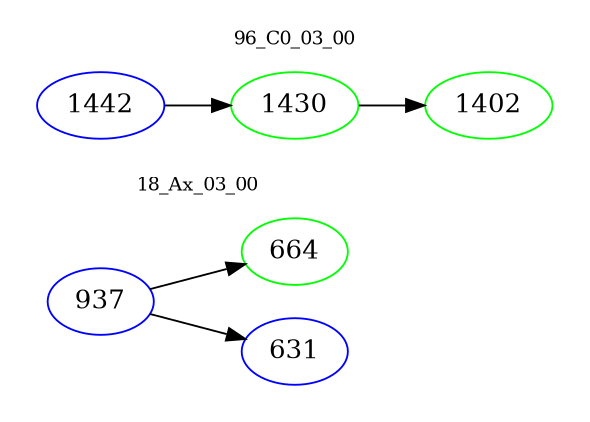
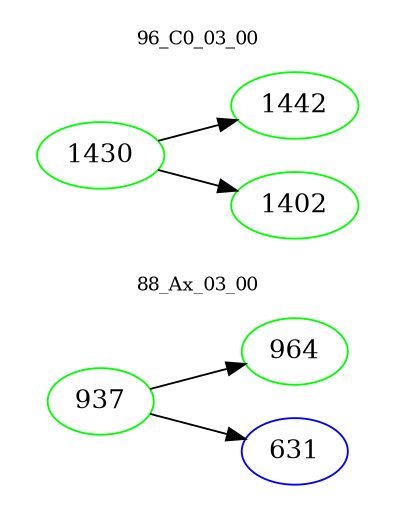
  digraph {
    rankdir=LR
    node [color=green]
    edge [color=black]
-   n1 [color=blue label=937]
+   n1 [label=937]
    n2 [color=blue label=631]
-   n3 [label=664]
+   n3 [label=964]
    n4 [label=1430]
    n5 [label=1402]
-   n6 [color=blue label=1442]
+   n6 [label=1442]
    subgraph cluster_1 {
      color=white
      fontsize=10
-     label="18_Ax_03_00"
+     label="88_Ax_03_00"
      n1
      n2
      n3
    }
    subgraph cluster_2 {
      color=white
      fontsize=10
      label="96_C0_03_00"
      n4
      n5
      n6
    }
    n1 -> n2
    n1 -> n3
    n4 -> n5
-   n6 -> n4
+   n4 -> n6
  }
